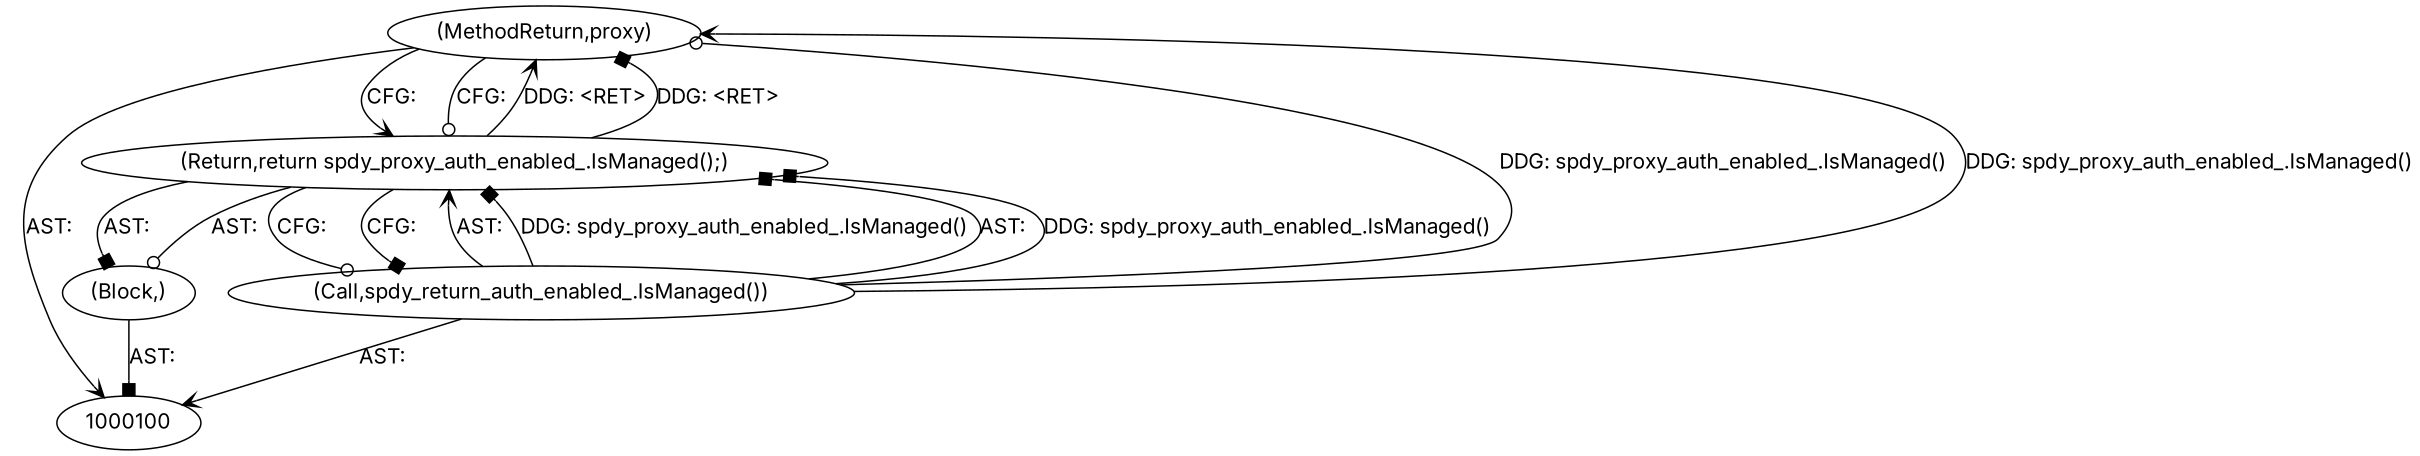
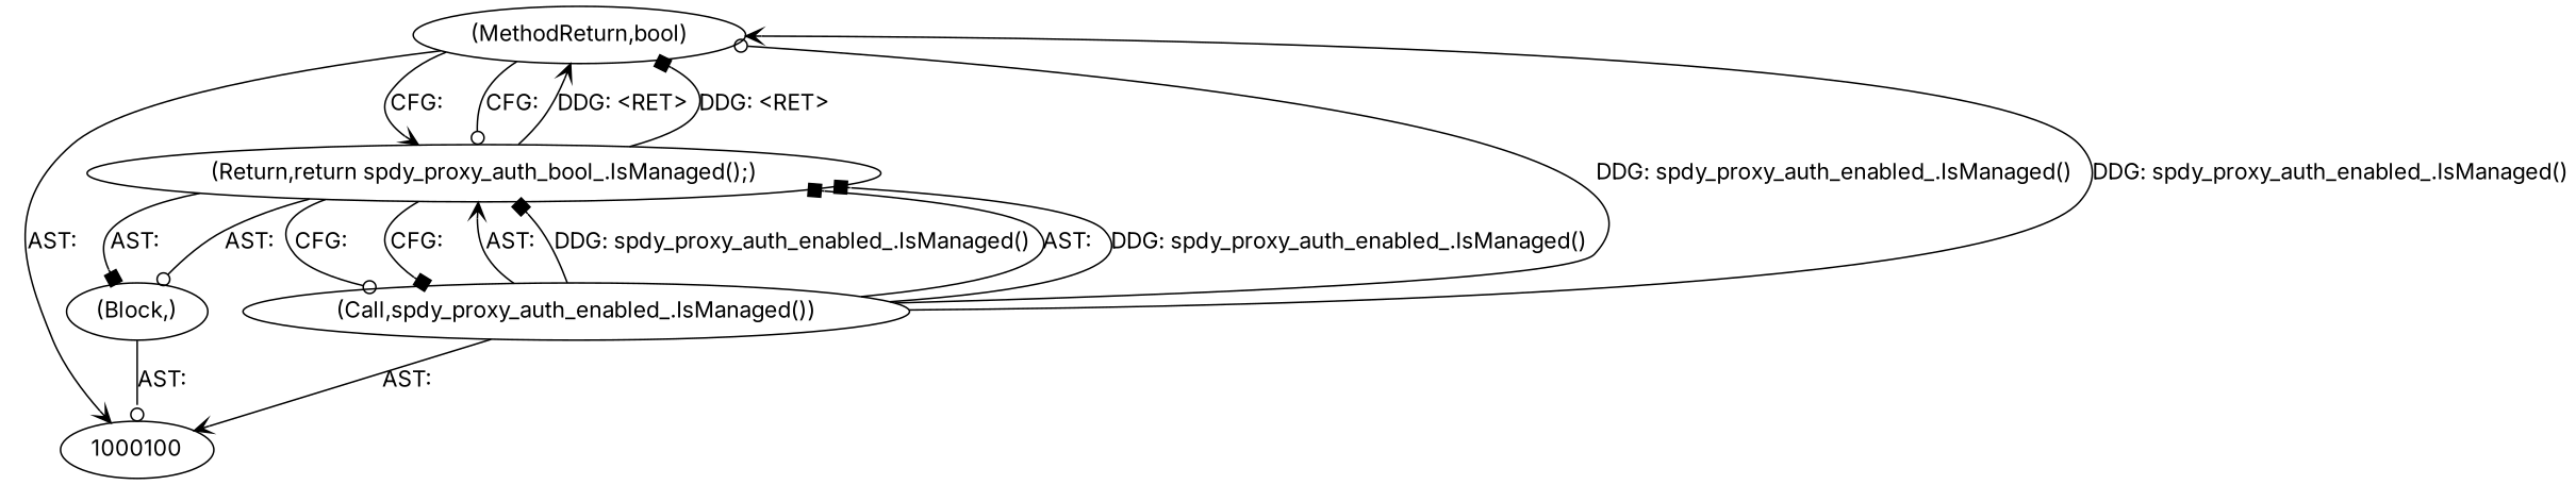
  digraph {
    fontname=Inter
    node [fontname=Inter]
    edge [arrowhead=box fontname=Inter]
-   n1 [label="(MethodReturn,proxy)"]
-   n2 [label="(Return,return spdy_proxy_auth_enabled_.IsManaged();)"]
+   n1 [label="(MethodReturn,bool)"]
+   n2 [label="(Return,return spdy_proxy_auth_bool_.IsManaged();)"]
    1000100
    n4 [label="(Block,)"]
-   n5 [label="(Call,spdy_return_auth_enabled_.IsManaged())"]
+   n5 [label="(Call,spdy_proxy_auth_enabled_.IsManaged())"]
    n1 -> n2 [arrowhead=vee label="CFG: "]
    n1 -> n2 [arrowhead=odot label="CFG: "]
    n1 -> 1000100 [arrowhead=vee label="AST: "]
    n2 -> n1 [arrowhead=vee label="DDG: <RET>"]
    n2 -> n1 [label="DDG: <RET>"]
    n2 -> n4 [label="AST: "]
    n2 -> n4 [arrowhead=odot label="AST: "]
    n2 -> n5 [arrowhead=odot label="CFG: "]
    n2 -> n5 [label="CFG: "]
-   n4 -> 1000100 [label="AST: "]
+   n4 -> 1000100 [arrowhead=odot label="AST: "]
    n5 -> n1 [arrowhead=odot label="DDG: spdy_proxy_auth_enabled_.IsManaged()"]
    n5 -> n1 [arrowhead=vee label="DDG: spdy_proxy_auth_enabled_.IsManaged()"]
    n5 -> n2 [arrowhead=vee label="AST: "]
    n5 -> n2 [label="DDG: spdy_proxy_auth_enabled_.IsManaged()"]
    n5 -> n2 [label="AST: "]
    n5 -> n2 [label="DDG: spdy_proxy_auth_enabled_.IsManaged()"]
    n5 -> 1000100 [arrowhead=vee label="AST: "]
  }
